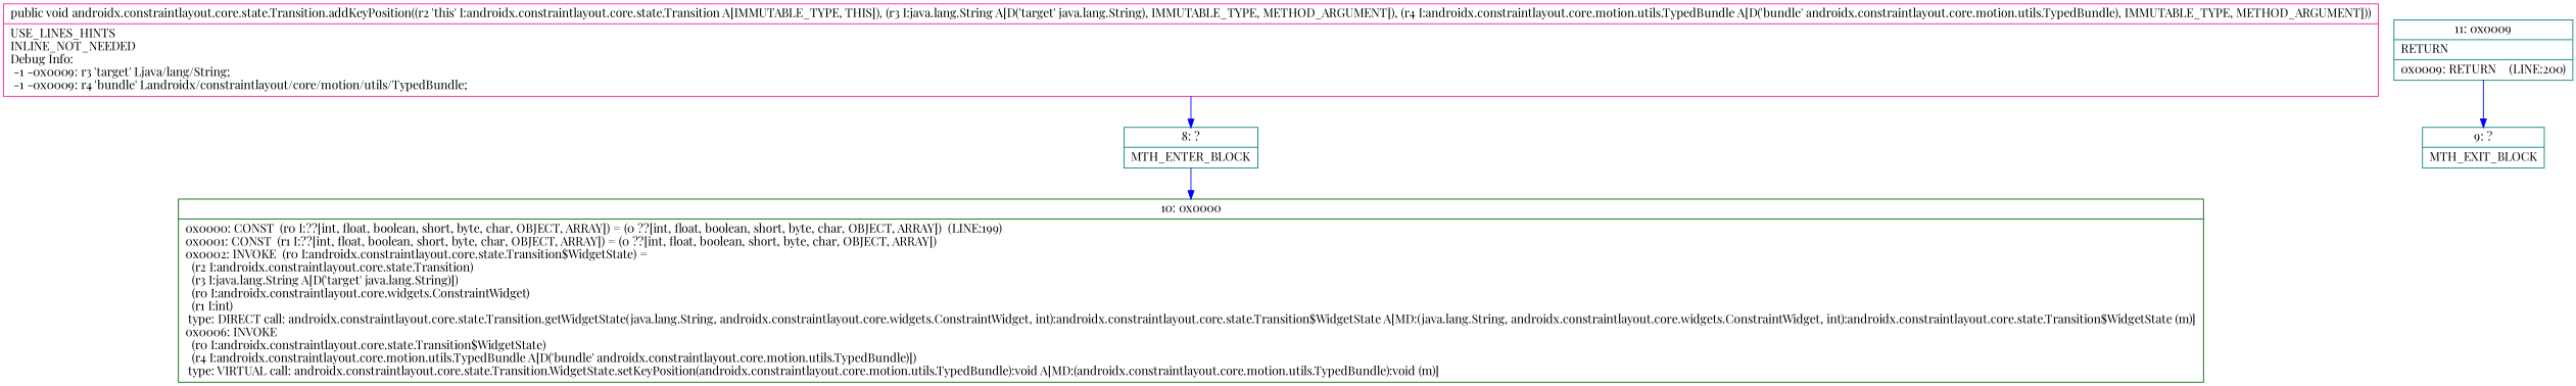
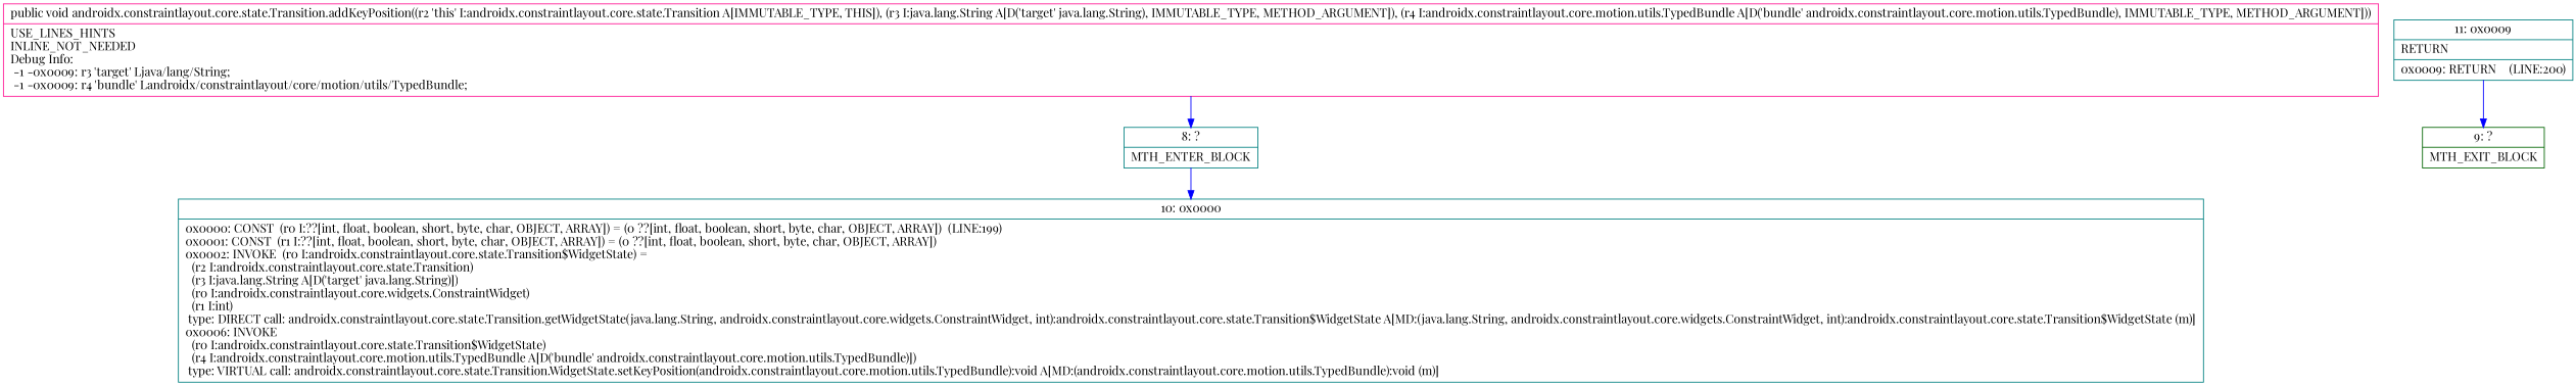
  digraph {
    fontname="Playfair Display"
    node [color=teal fontname="Playfair Display" shape=record]
    edge [color=blue fontname="Playfair Display"]
    n1 [label="{8\:\ ?|MTH_ENTER_BLOCK\l}"]
-   n2 [color=darkgreen label="{10\:\ 0x0000|0x0000: CONST  (r0 I:??[int, float, boolean, short, byte, char, OBJECT, ARRAY]) = (0 ??[int, float, boolean, short, byte, char, OBJECT, ARRAY])  (LINE:199)\l0x0001: CONST  (r1 I:??[int, float, boolean, short, byte, char, OBJECT, ARRAY]) = (0 ??[int, float, boolean, short, byte, char, OBJECT, ARRAY]) \l0x0002: INVOKE  (r0 I:androidx.constraintlayout.core.state.Transition$WidgetState) = \l  (r2 I:androidx.constraintlayout.core.state.Transition)\l  (r3 I:java.lang.String A[D('target' java.lang.String)])\l  (r0 I:androidx.constraintlayout.core.widgets.ConstraintWidget)\l  (r1 I:int)\l type: DIRECT call: androidx.constraintlayout.core.state.Transition.getWidgetState(java.lang.String, androidx.constraintlayout.core.widgets.ConstraintWidget, int):androidx.constraintlayout.core.state.Transition$WidgetState A[MD:(java.lang.String, androidx.constraintlayout.core.widgets.ConstraintWidget, int):androidx.constraintlayout.core.state.Transition$WidgetState (m)]\l0x0006: INVOKE  \l  (r0 I:androidx.constraintlayout.core.state.Transition$WidgetState)\l  (r4 I:androidx.constraintlayout.core.motion.utils.TypedBundle A[D('bundle' androidx.constraintlayout.core.motion.utils.TypedBundle)])\l type: VIRTUAL call: androidx.constraintlayout.core.state.Transition.WidgetState.setKeyPosition(androidx.constraintlayout.core.motion.utils.TypedBundle):void A[MD:(androidx.constraintlayout.core.motion.utils.TypedBundle):void (m)]\l}"]
+   n2 [label="{10\:\ 0x0000|0x0000: CONST  (r0 I:??[int, float, boolean, short, byte, char, OBJECT, ARRAY]) = (0 ??[int, float, boolean, short, byte, char, OBJECT, ARRAY])  (LINE:199)\l0x0001: CONST  (r1 I:??[int, float, boolean, short, byte, char, OBJECT, ARRAY]) = (0 ??[int, float, boolean, short, byte, char, OBJECT, ARRAY]) \l0x0002: INVOKE  (r0 I:androidx.constraintlayout.core.state.Transition$WidgetState) = \l  (r2 I:androidx.constraintlayout.core.state.Transition)\l  (r3 I:java.lang.String A[D('target' java.lang.String)])\l  (r0 I:androidx.constraintlayout.core.widgets.ConstraintWidget)\l  (r1 I:int)\l type: DIRECT call: androidx.constraintlayout.core.state.Transition.getWidgetState(java.lang.String, androidx.constraintlayout.core.widgets.ConstraintWidget, int):androidx.constraintlayout.core.state.Transition$WidgetState A[MD:(java.lang.String, androidx.constraintlayout.core.widgets.ConstraintWidget, int):androidx.constraintlayout.core.state.Transition$WidgetState (m)]\l0x0006: INVOKE  \l  (r0 I:androidx.constraintlayout.core.state.Transition$WidgetState)\l  (r4 I:androidx.constraintlayout.core.motion.utils.TypedBundle A[D('bundle' androidx.constraintlayout.core.motion.utils.TypedBundle)])\l type: VIRTUAL call: androidx.constraintlayout.core.state.Transition.WidgetState.setKeyPosition(androidx.constraintlayout.core.motion.utils.TypedBundle):void A[MD:(androidx.constraintlayout.core.motion.utils.TypedBundle):void (m)]\l}"]
    n3 [label="{11\:\ 0x0009|RETURN\l|0x0009: RETURN    (LINE:200)\l}"]
-   n4 [label="{9\:\ ?|MTH_EXIT_BLOCK\l}"]
+   n4 [color=darkgreen label="{9\:\ ?|MTH_EXIT_BLOCK\l}"]
    n5 [color=deeppink label="{public void androidx.constraintlayout.core.state.Transition.addKeyPosition((r2 'this' I:androidx.constraintlayout.core.state.Transition A[IMMUTABLE_TYPE, THIS]), (r3 I:java.lang.String A[D('target' java.lang.String), IMMUTABLE_TYPE, METHOD_ARGUMENT]), (r4 I:androidx.constraintlayout.core.motion.utils.TypedBundle A[D('bundle' androidx.constraintlayout.core.motion.utils.TypedBundle), IMMUTABLE_TYPE, METHOD_ARGUMENT]))  | USE_LINES_HINTS\lINLINE_NOT_NEEDED\lDebug Info:\l  \-1 \-0x0009: r3 'target' Ljava\/lang\/String;\l  \-1 \-0x0009: r4 'bundle' Landroidx\/constraintlayout\/core\/motion\/utils\/TypedBundle;\l}"]
    n1 -> n2
    n3 -> n4
    n5 -> n1
  }
